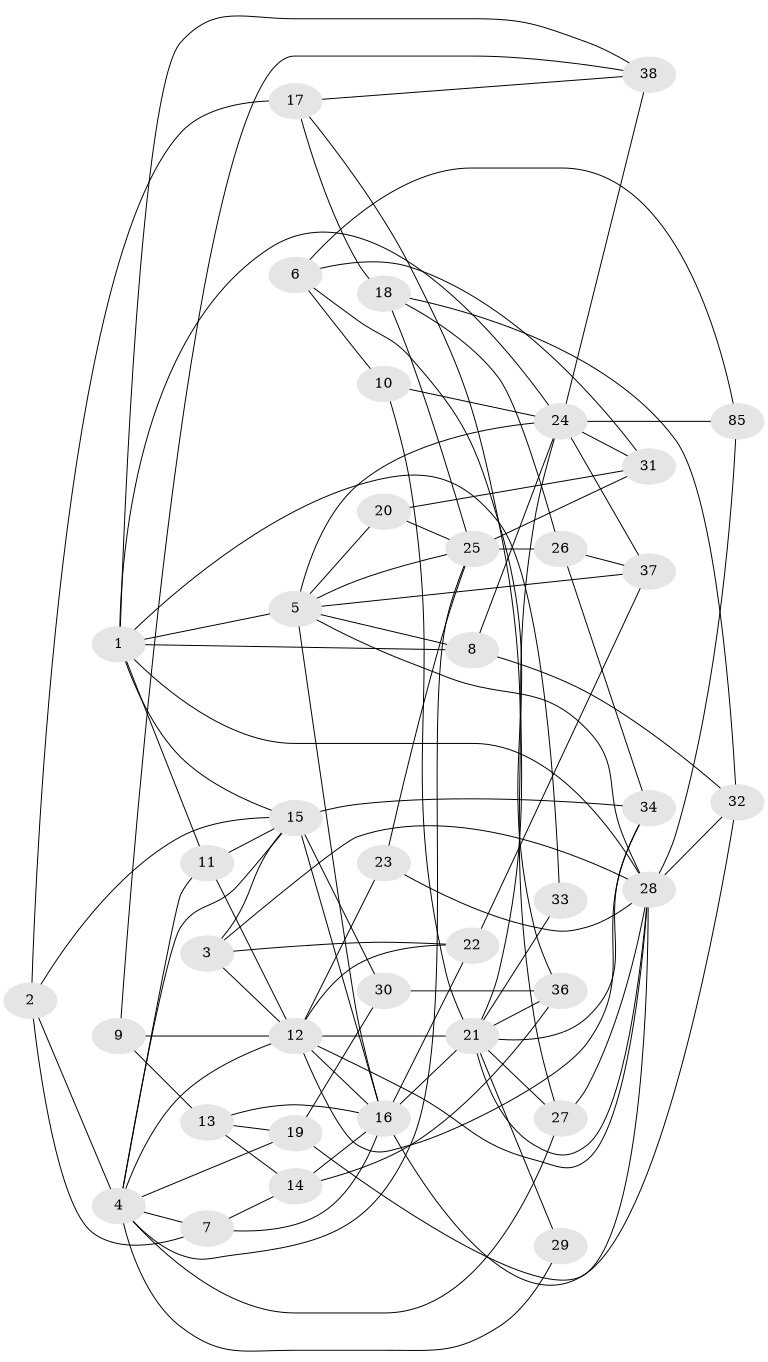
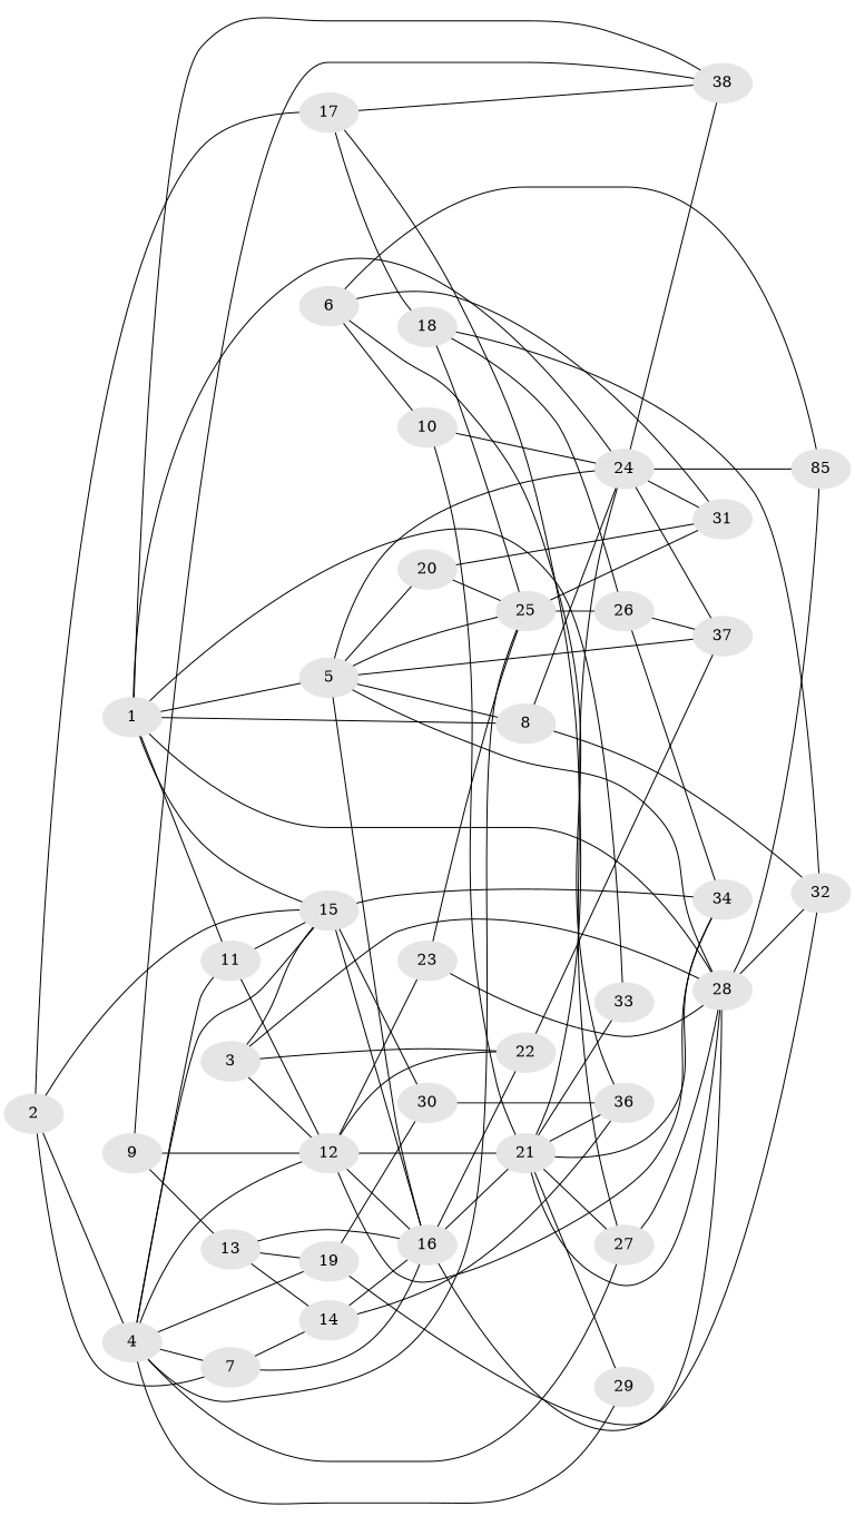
  graph {
    rankdir=LR
    node [color=gray90 style=filled]
    edge [weight=1.0]
    1
    5
    8
    11
    15
    24
    28
    33
    38
    25
    16
    20
    37
    32
    12
    30
    34
    31
    n19 [label=85]
    2
    4
    7
    17
    19
    27
    29
    14
    18
    3
    22
    21
    23
    26
    6
    10
    36
    9
    13
    1 -- 5
    1 -- 8
    1 -- 11
    1 -- 15
    1 -- 24
    1 -- 28 [weight=2.0]
    1 -- 33 [weight=2.0]
    1 -- 38
    5 -- 8
    5 -- 24
    5 -- 28
    5 -- 25
    5 -- 16 [weight=2.0]
    5 -- 20 [weight=2.0]
    5 -- 37
    8 -- 24
    8 -- 32
    11 -- 15
    11 -- 12
    15 -- 16
    15 -- 30
    15 -- 34
    24 -- 38
    24 -- 37
    24 -- 31
    24 -- n19 [weight=2.0]
    28 -- 32
    28 -- n19
    25 -- 31
    25 -- 26
    16 -- 32
    16 -- 22
    16 -- 21
    20 -- 25
    20 -- 31
-   12 -- 28
    12 -- 16
    12 -- 34
    12 -- 22
    12 -- 21 [weight=2.0]
    12 -- 23
    30 -- 36
    2 -- 15
    2 -- 4
    2 -- 7
    2 -- 17
    4 -- 11
    4 -- 15
    4 -- 25 [weight=2.0]
    4 -- 12
    4 -- 7
    4 -- 19
    4 -- 27
    4 -- 29 [weight=3.0]
    7 -- 16
    7 -- 14
    17 -- 38
    17 -- 27
    17 -- 18
    19 -- 28
    19 -- 30
    27 -- 28
    14 -- 16
    14 -- 36
    18 -- 25
    18 -- 32
    18 -- 26
    3 -- 15
    3 -- 28
    3 -- 12
    3 -- 22
    22 -- 37
    21 -- 24
    21 -- 28
    21 -- 33 [weight=2.0]
    21 -- 34
    21 -- 27
    21 -- 29
    21 -- 36
    23 -- 28 [weight=2.0]
    23 -- 25
    26 -- 37
    26 -- 34
    6 -- 31
    6 -- n19
    6 -- 10
    6 -- 36
    10 -- 24
    10 -- 21
    9 -- 38
    9 -- 12 [weight=2.0]
    9 -- 13
    13 -- 16
    13 -- 19
    13 -- 14
  }
